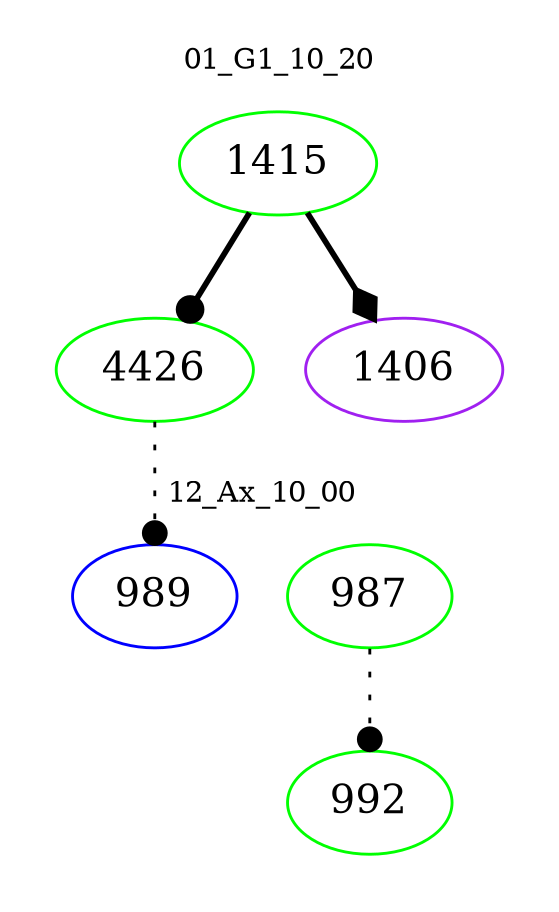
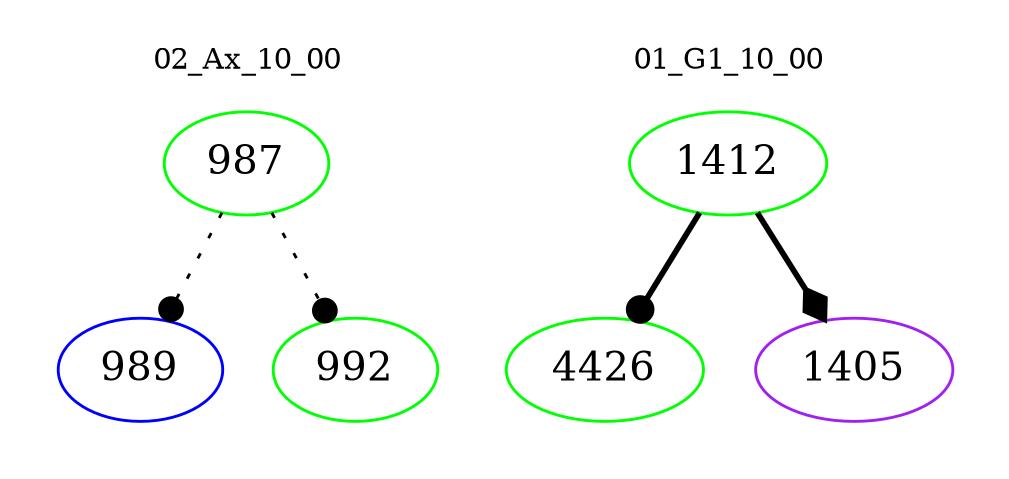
  digraph {
    node [color=green]
    edge [arrowhead=dot color=black style=dotted]
    n1 [label=987]
    n2 [color=blue label=989]
    n3 [label=992]
-   n4 [label=1415]
+   n4 [label=1412]
    n5 [label=4426]
-   n6 [color=purple label=1406]
+   n6 [color=purple label=1405]
    subgraph cluster_1 {
      color=white
      fontsize=10
-     label="12_Ax_10_00"
+     label="02_Ax_10_00"
      n1
      n2
      n3
    }
    subgraph cluster_2 {
      color=white
      fontsize=10
-     label="01_G1_10_20"
+     label="01_G1_10_00"
      n4
      n5
      n6
    }
-   n5 -> n2
+   n1 -> n2
    n1 -> n3
    n4 -> n5 [style=bold]
    n4 -> n6 [arrowhead=diamond style=bold]
  }
